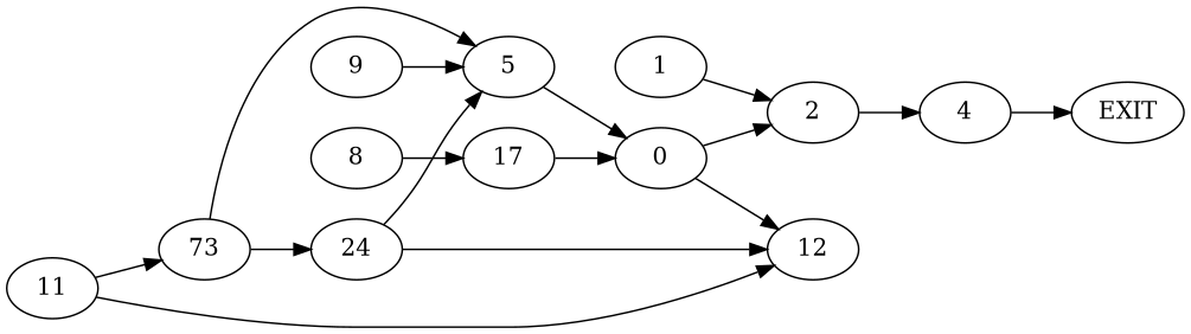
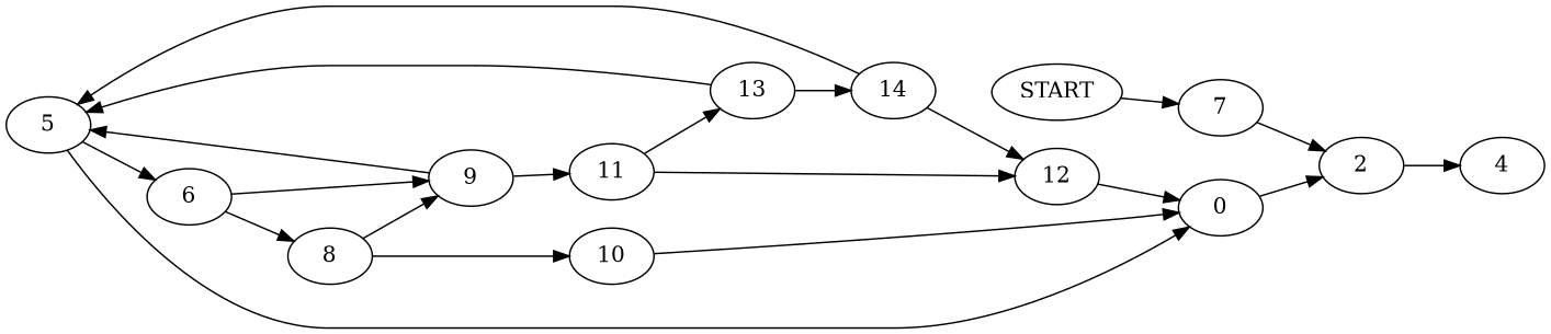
  digraph {
    rankdir=LR
-   1
+   n1 [label=START]
+   1 [label=7]
    2
-   n4 [label=EXIT]
    4
    5
+   6
    n8 [label=0]
    8
    9
-   10 [label=17]
+   10
    11
    12
-   13 [label=73]
-   14 [label=24]
+   13
+   14
+   n1 -> 1
    1 -> 2
    2 -> 4
-   4 -> n4
+   5 -> 6
    5 -> n8
+   6 -> 8
+   6 -> 9
    n8 -> 2
+   8 -> 9
    8 -> 10
    9 -> 5
+   9 -> 11
    10 -> n8
    11 -> 12
    11 -> 13
-   n8 -> 12
+   12 -> n8
    13 -> 5
    13 -> 14
    14 -> 5
    14 -> 12
  }
